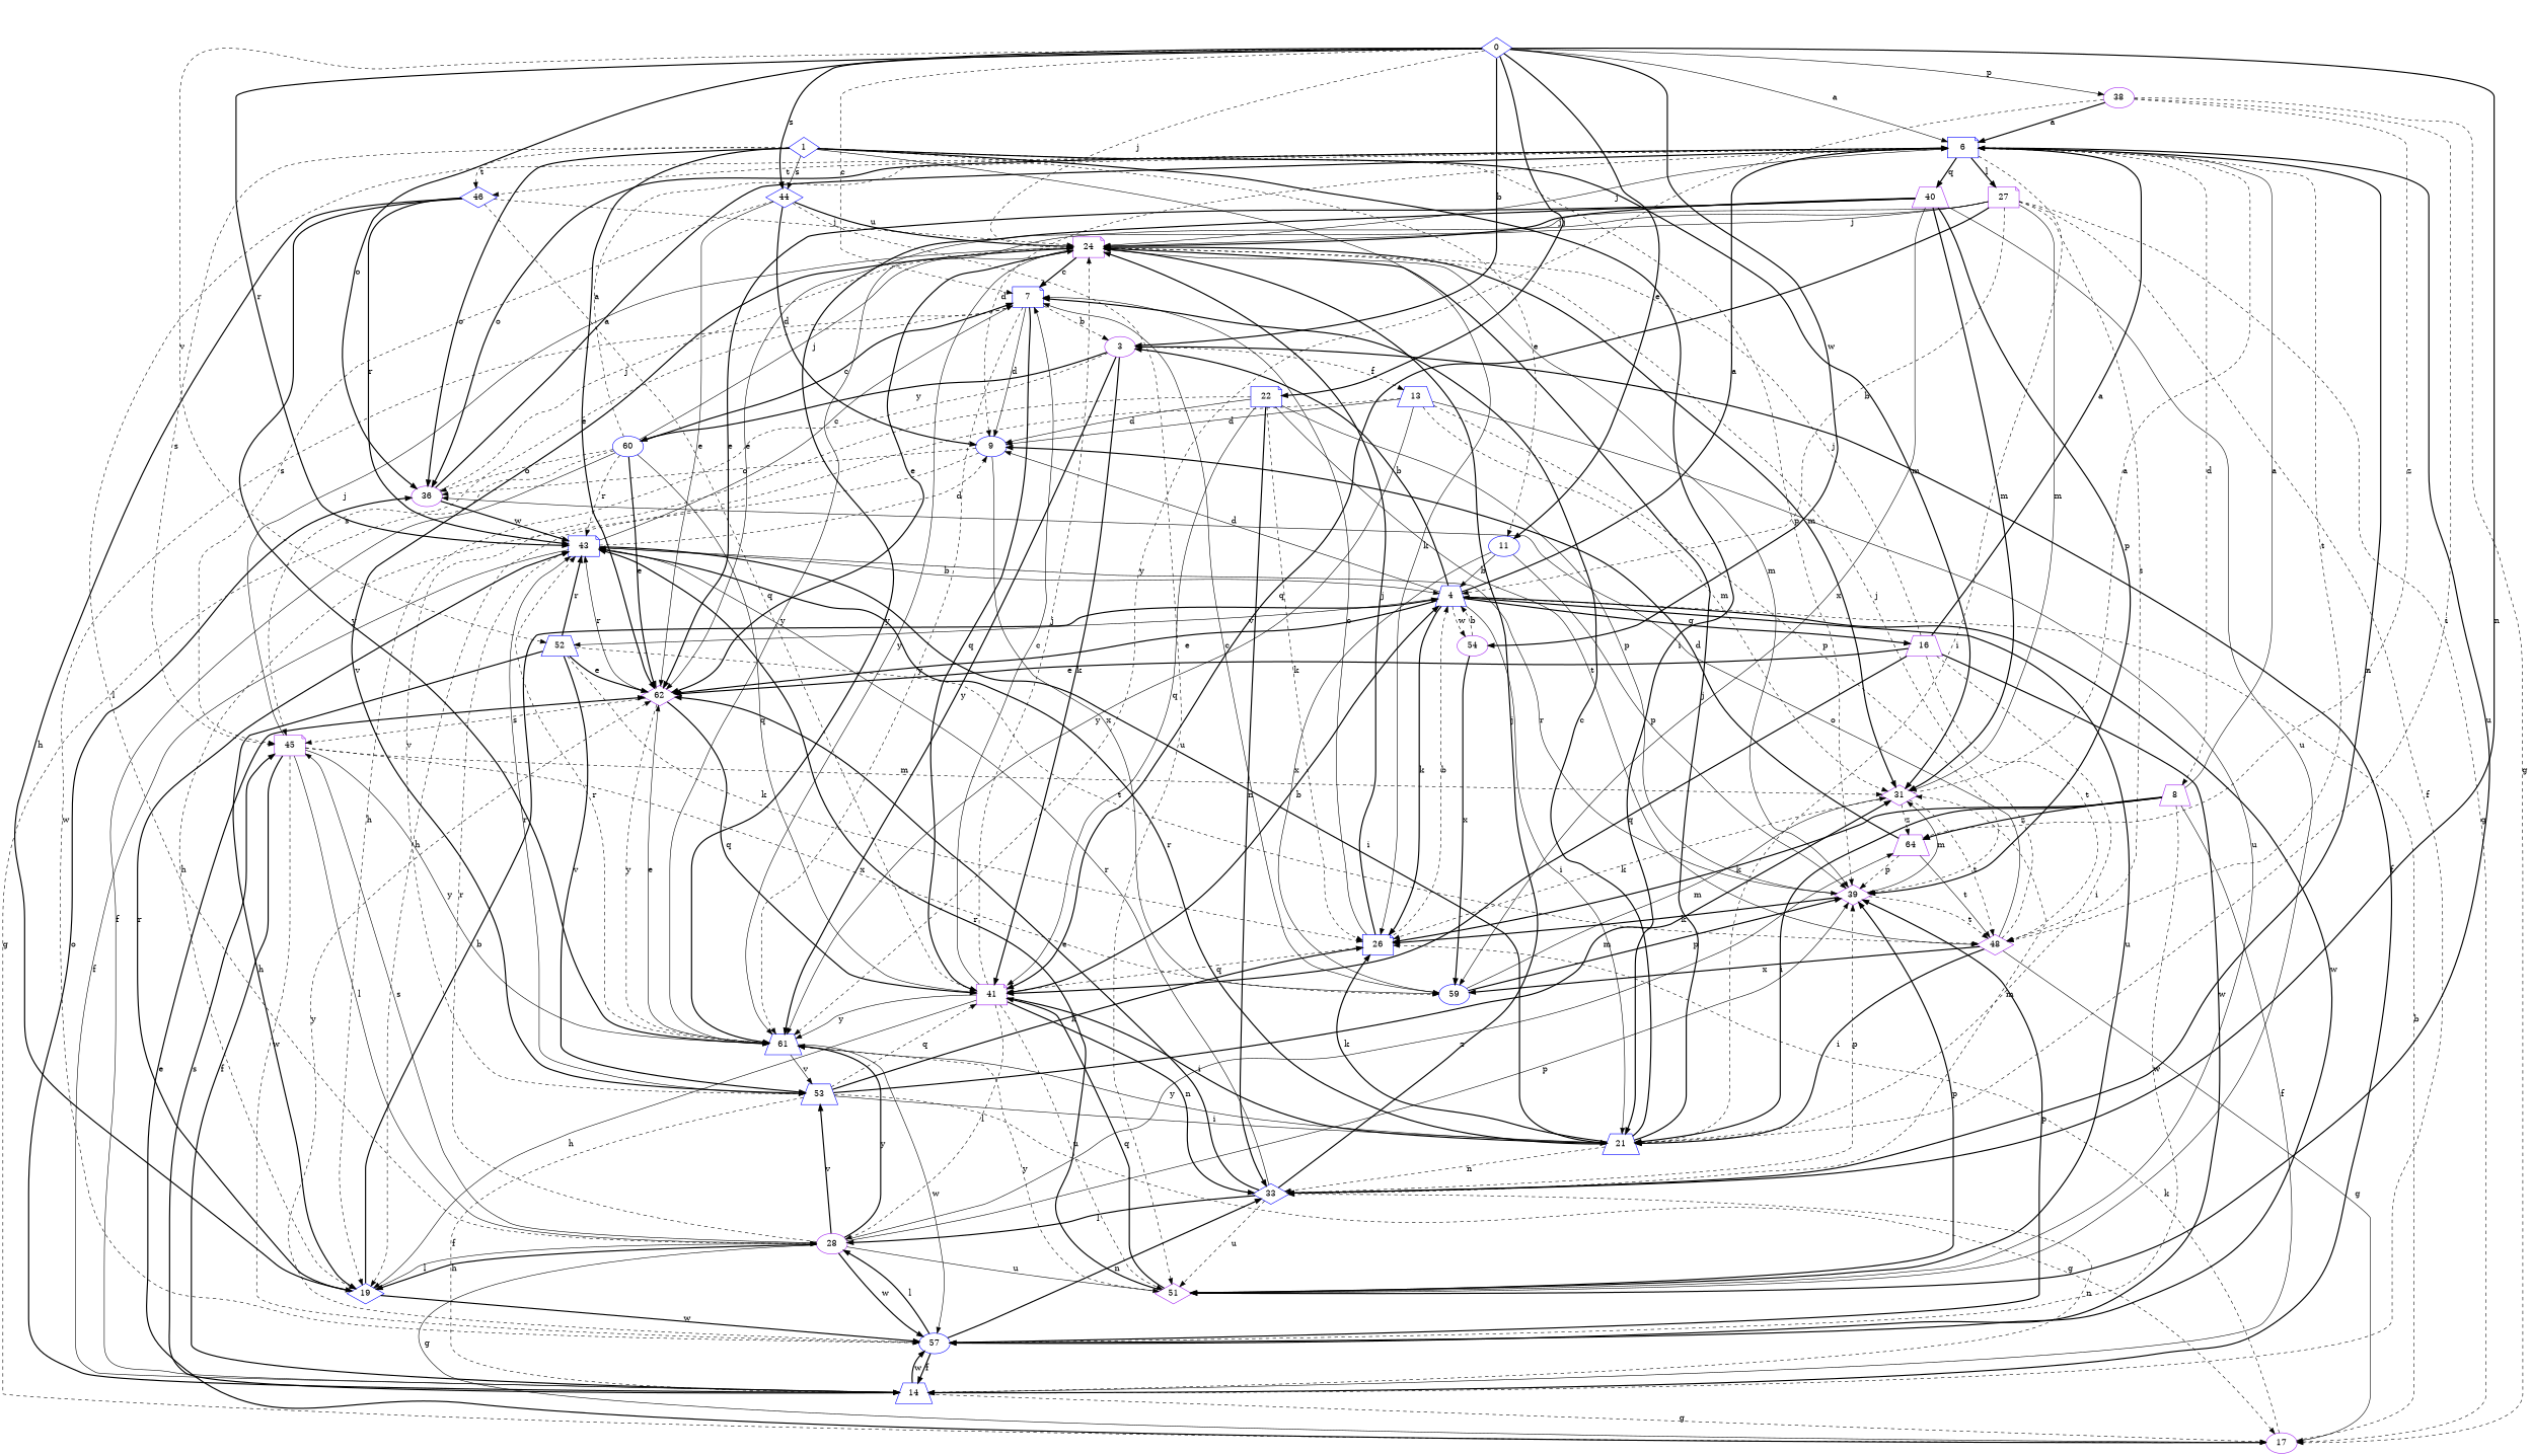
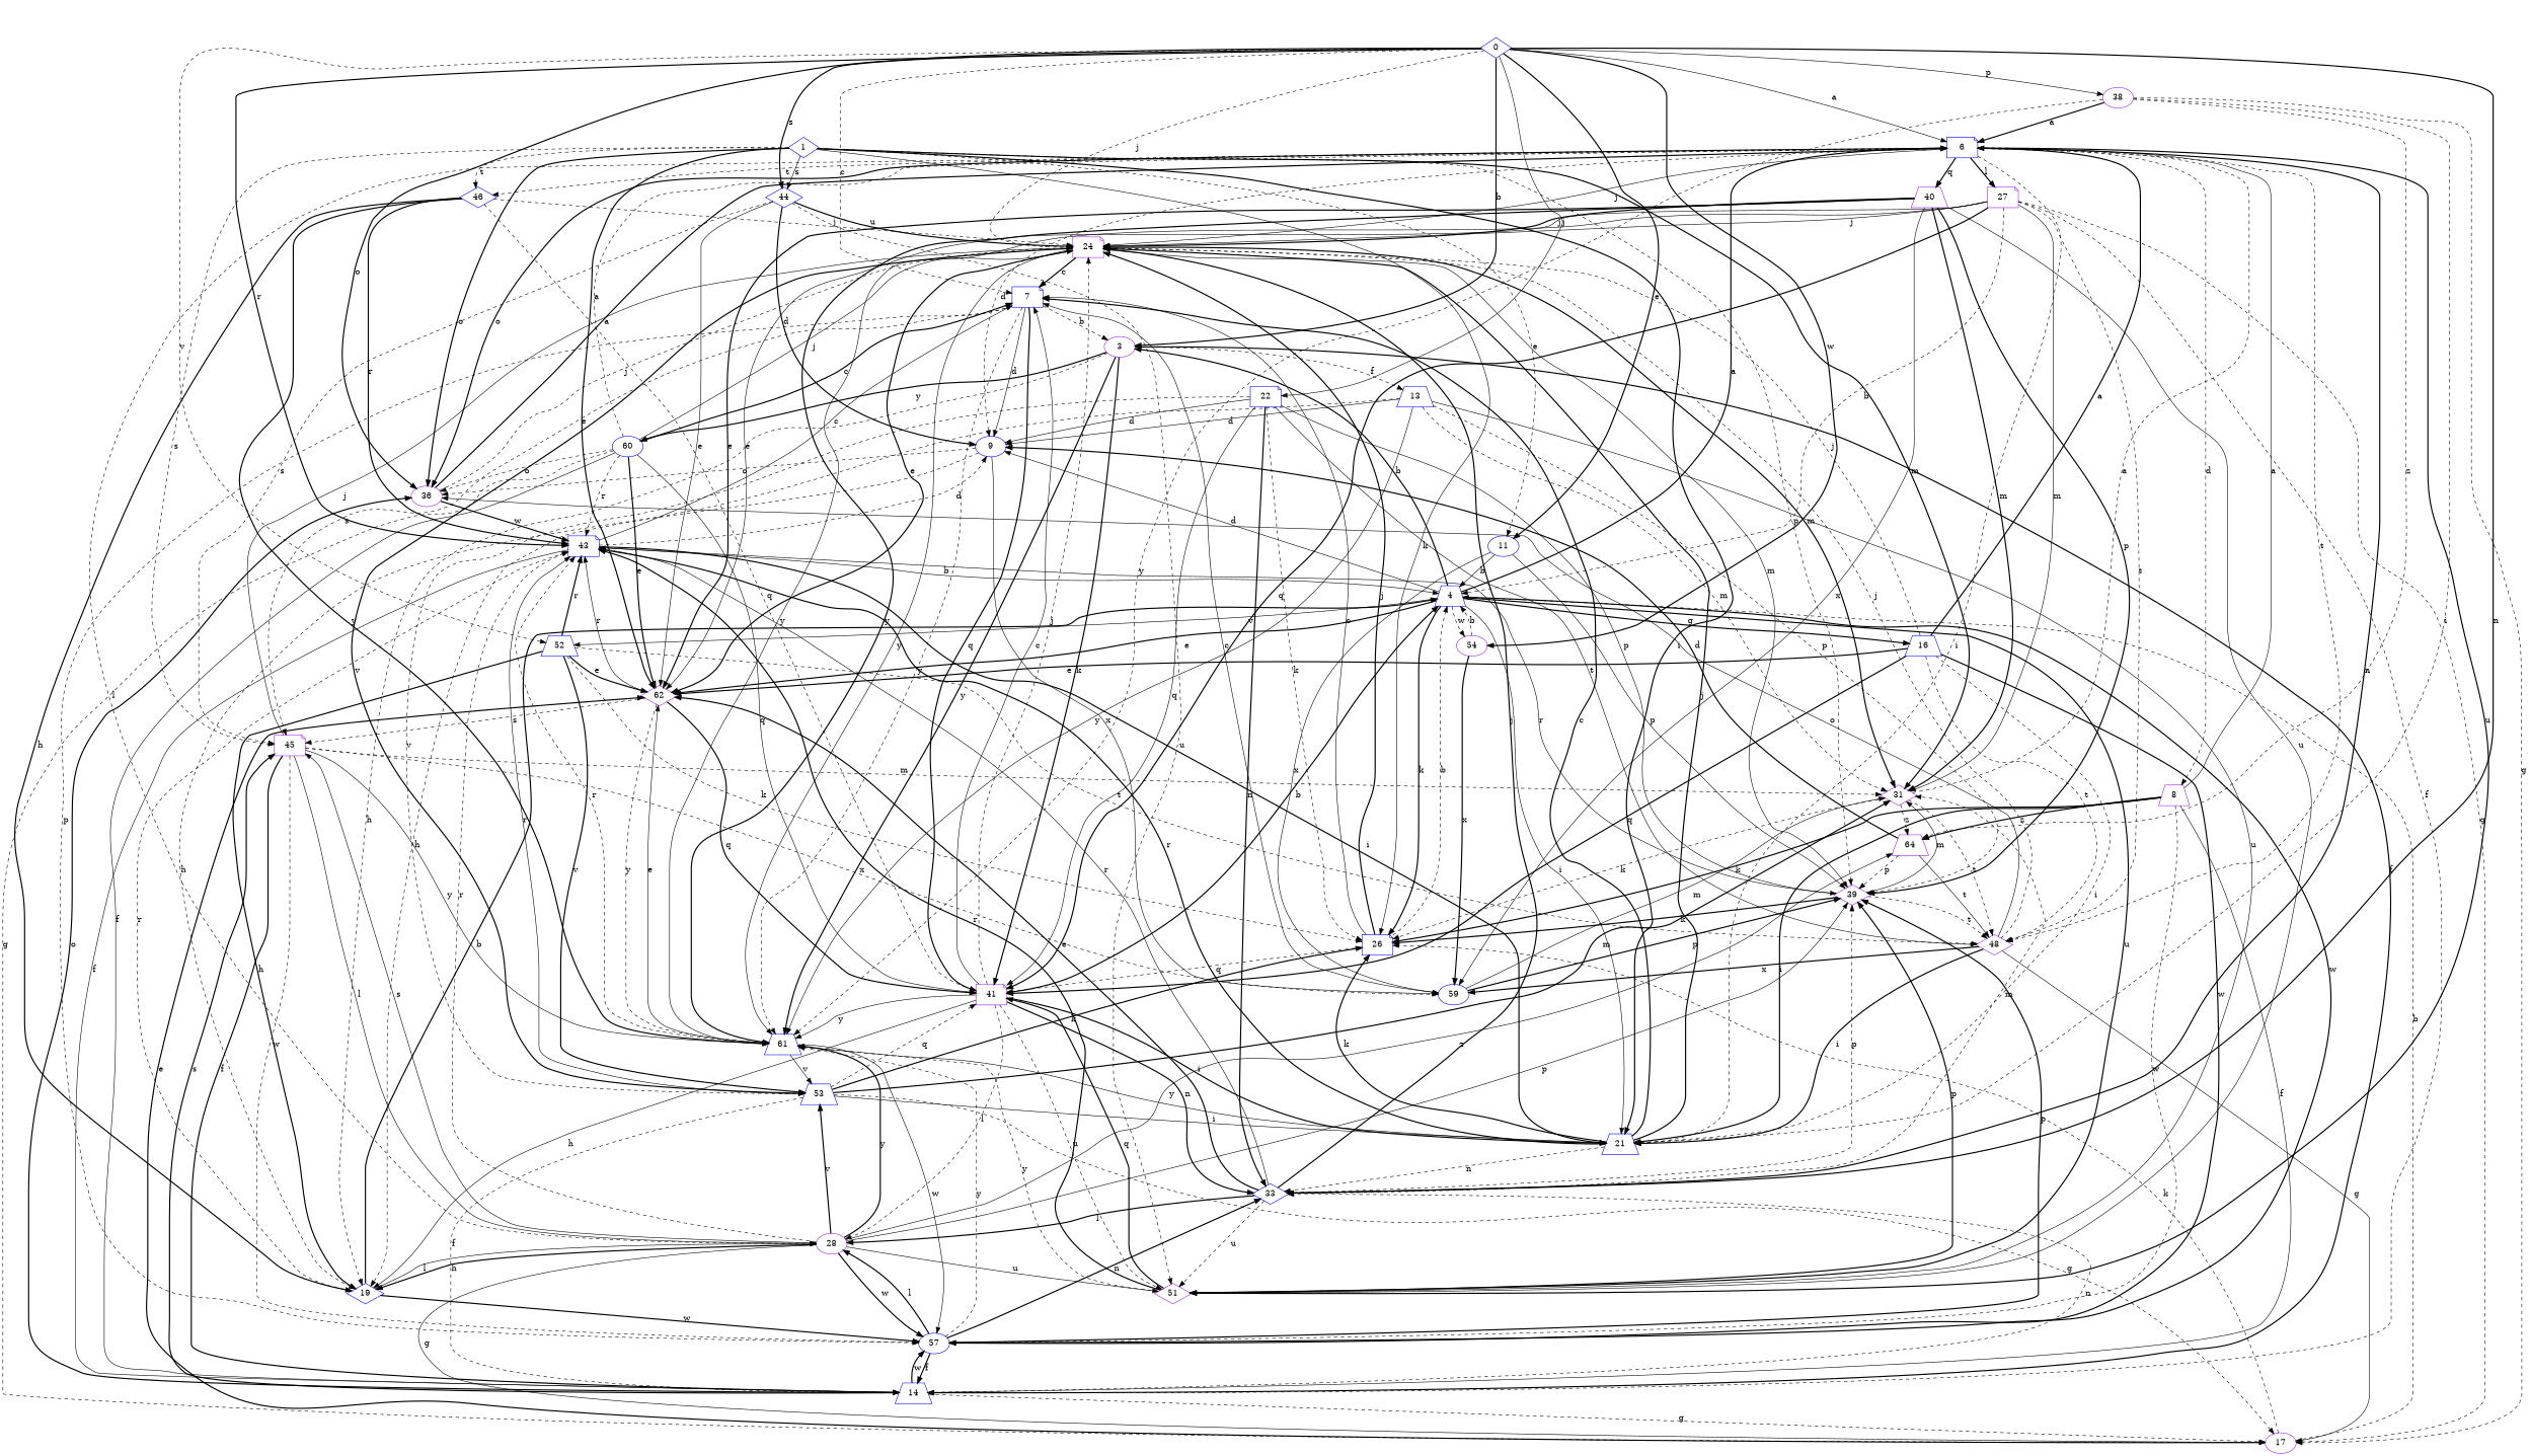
  strict digraph {
    node [color=blue shape=diamond]
    edge [style=bold]
    n1 [label=6 shape=note]
    0
    3 [color=purple shape=ellipse]
    7 [shape=note]
    11 [shape=ellipse]
    22 [shape=note]
    24 [color=purple shape=note]
    33
    36 [color=purple shape=ellipse]
    38 [color=purple shape=ellipse]
    43 [shape=note]
    44
    52 [shape=trapezium]
    54 [color=purple shape=ellipse]
    21 [shape=trapezium]
    46
    8 [color=purple shape=trapezium]
    9 [shape=ellipse]
    27 [color=purple shape=note]
    28 [color=purple shape=ellipse]
    40 [color=purple shape=trapezium]
    48 [color=purple]
    51 [color=purple]
    13 [shape=trapezium]
    14 [shape=trapezium]
    19
    41 [color=purple shape=note]
    60 [shape=ellipse]
    61 [shape=trapezium]
    45 [color=purple shape=note]
    57 [shape=ellipse]
    39 [color=purple]
    4 [shape=trapezium]
    59 [shape=ellipse]
    26 [shape=note]
    53 [shape=trapezium]
    n37 [color=purple label=62]
    31 [color=purple]
    64 [color=purple shape=trapezium]
    17 [color=purple shape=ellipse]
    1
-   16 [color=purple shape=trapezium]
+   16 [shape=trapezium]
    n1 -> 24 [label=j style=solid]
    n1 -> 33 [label=n]
    n1 -> 36 [label=o]
    n1 -> 21 [label=i style=dashed]
    n1 -> 46 [label=t style=dashed]
    n1 -> 8 [label=d style=dashed]
    n1 -> 9 [label=d style=dashed]
    n1 -> 27 [label=l]
    n1 -> 28 [label=l style=dashed]
    n1 -> 40 [label=q]
    n1 -> 48 [label=t style=dashed]
    n1 -> 51 [label=u]
    0 -> n1 [label=a style=solid]
    0 -> 3 [label=b]
    0 -> 7 [label=c style=dashed]
    0 -> 11 [label=e]
-   0 -> 22 [label=j]
+   0 -> 22 [label=j style=solid]
    0 -> 24 [label=j style=dashed]
    0 -> 33 [label=n]
    0 -> 36 [label=o]
    0 -> 38 [label=p style=solid]
    0 -> 43 [label=r]
    0 -> 44 [label=s]
    0 -> 52 [label=v style=dashed]
    0 -> 54 [label=w]
    3 -> 13 [label=f style=dashed]
    3 -> 14 [label=f]
    3 -> 19 [label=h style=dashed]
    3 -> 41 [label=k]
    3 -> 60 [label=y]
    3 -> 61 [label=y]
    7 -> 3 [label=b style=dashed]
    7 -> 9 [label=d style=solid]
    7 -> 41 [label=q]
    7 -> 61 [label=y style=dashed]
    7 -> 45 [label=s style=dashed]
-   7 -> 57 [label=w style=dashed]
+   7 -> 57 [label=p style=dashed]
    11 -> 39 [label=p style=solid]
    11 -> 4 [label=b style=solid]
    11 -> 59 [label=x style=solid]
    22 -> 33 [label=n]
    22 -> 9 [label=d style=solid]
    22 -> 48 [label=t style=solid]
    22 -> 41 [label=q style=solid]
    22 -> 39 [label=p style=solid]
    22 -> 26 [label=k style=dashed]
    22 -> 53 [label=v style=dashed]
    24 -> 7 [label=c]
    24 -> 61 [label=y style=solid]
    24 -> 39 [label=m style=solid]
    24 -> 53 [label=v]
    24 -> n37 [label=e]
    24 -> 31 [label=m]
    33 -> 24 [label=j]
    33 -> 43 [label=r style=solid]
    33 -> 28 [label=l]
    33 -> 51 [label=u style=dashed]
    33 -> 39 [label=p style=dashed]
    33 -> n37 [label=e]
    33 -> 31 [label=m style=dashed]
    36 -> n1 [label=a]
    36 -> 24 [label=j style=dashed]
    36 -> 43 [label=w]
    38 -> n1 [label=a]
    38 -> 21 [label=i style=dashed]
    38 -> 61 [label=y style=dashed]
    38 -> 64 [label=z style=dashed]
    38 -> 17 [label=g style=dashed]
    43 -> 7 [label=c style=solid]
    43 -> 21 [label=i]
    43 -> 9 [label=d style=dashed]
    43 -> 14 [label=f style=solid]
    43 -> 4 [label=b style=solid]
    44 -> 24 [label=u]
    44 -> 9 [label=d]
    44 -> 51 [label=u style=dashed]
    44 -> 45 [label=s style=dashed]
    44 -> n37 [label=e style=solid]
    52 -> 43 [label=r]
    52 -> 48 [label=t style=dashed]
    52 -> 19 [label=h]
    52 -> 26 [label=k style=dashed]
    52 -> 53 [label=v]
    52 -> n37 [label=e]
    54 -> 4 [label=b style=dashed]
    54 -> 59 [label=x]
    21 -> 7 [label=c]
    21 -> 24 [label=j]
    21 -> 33 [label=n style=dashed]
    21 -> 43 [label=r]
    21 -> 61 [label=y style=solid]
    21 -> 26 [label=k]
    46 -> 24 [label=j style=dashed]
    46 -> 43 [label=r]
    46 -> 19 [label=h]
    46 -> 41 [label=q style=dashed]
    46 -> 61 [label=y]
    8 -> n1 [label=a style=solid]
    8 -> 21 [label=i]
    8 -> 14 [label=f style=solid]
    8 -> 57 [label=w style=dashed]
    8 -> 26 [label=k]
    8 -> 64 [label=z]
    9 -> 36 [label=o style=dashed]
    9 -> 19 [label=h style=dashed]
    9 -> 59 [label=x style=solid]
    27 -> 24 [label=j style=solid]
    27 -> 48 [label=t style=dashed]
    27 -> 14 [label=f style=dashed]
    27 -> 41 [label=q]
    27 -> 61 [label=y style=solid]
    27 -> 4 [label=b style=dashed]
    27 -> n37 [label=e style=solid]
    27 -> 31 [label=m style=solid]
    27 -> 17 [label=g style=dashed]
    28 -> 43 [label=r style=dashed]
    28 -> 51 [label=u style=solid]
    28 -> 19 [label=h]
    28 -> 61 [label=y]
    28 -> 45 [label=s style=solid]
    28 -> 57 [label=w]
    28 -> 39 [label=p style=solid]
    28 -> 53 [label=v]
    28 -> 64 [label=z style=solid]
    28 -> 17 [label=g style=solid]
    40 -> 24 [label=j]
    40 -> 51 [label=u style=solid]
    40 -> 61 [label=y]
    40 -> 39 [label=p]
    40 -> 59 [label=x style=solid]
    40 -> n37 [label=e]
    40 -> 31 [label=m]
    48 -> 24 [label=j style=dashed]
    48 -> 36 [label=o style=solid]
    48 -> 21 [label=i]
    48 -> 59 [label=x]
    48 -> 17 [label=g style=solid]
    51 -> 43 [label=r]
    51 -> 41 [label=q]
    51 -> 61 [label=y style=dashed]
    51 -> 39 [label=p]
    13 -> 9 [label=d style=solid]
    13 -> 51 [label=u style=solid]
    13 -> 19 [label=h style=dashed]
    13 -> 61 [label=y style=solid]
    13 -> 39 [label=p style=dashed]
    13 -> 31 [label=m style=dashed]
    14 -> 33 [label=n style=dashed]
    14 -> 36 [label=o]
    14 -> 45 [label=s]
    14 -> 57 [label=w]
    14 -> 17 [label=g style=dashed]
-   19 -> 43 [label=r]
+   19 -> 43 [label=r style=dashed]
    19 -> 28 [label=l style=solid]
    19 -> 57 [label=w]
    19 -> 4 [label=b]
    41 -> 7 [label=c style=solid]
    41 -> 24 [label=j style=dashed]
    41 -> 33 [label=n]
    41 -> 21 [label=i]
    41 -> 28 [label=l style=dashed]
    41 -> 51 [label=u style=dashed]
    41 -> 19 [label=h style=solid]
    41 -> 61 [label=y style=solid]
    41 -> 4 [label=b]
    60 -> n1 [label=a style=dashed]
    60 -> 7 [label=c]
    60 -> 24 [label=j style=solid]
    60 -> 36 [label=o style=dashed]
    60 -> 43 [label=r style=dashed]
    60 -> 14 [label=f style=solid]
    60 -> 41 [label=q style=solid]
    60 -> n37 [label=e]
    60 -> 17 [label=g style=dashed]
    61 -> 43 [label=r style=dashed]
    61 -> 57 [label=w style=solid]
    61 -> 53 [label=v style=solid]
    61 -> n37 [label=e style=solid]
    45 -> 24 [label=j style=solid]
    45 -> 28 [label=l style=solid]
    45 -> 14 [label=f]
    45 -> 61 [label=y style=solid]
    45 -> 57 [label=w style=dashed]
    45 -> 59 [label=x style=dashed]
    45 -> 31 [label=m style=dashed]
    57 -> 33 [label=n]
    57 -> 28 [label=l]
    57 -> 14 [label=f]
-   57 -> n37 [label=y style=dashed]
+   57 -> 61 [label=y style=dashed]
    57 -> 39 [label=p]
    39 -> 43 [label=r style=solid]
    39 -> 48 [label=t style=dashed]
    39 -> 26 [label=k]
    39 -> 31 [label=m style=solid]
    4 -> n1 [label=a]
    4 -> 3 [label=b]
    4 -> 52 [label=v style=solid]
    4 -> 54 [label=w style=dashed]
    4 -> 21 [label=i style=solid]
    4 -> 9 [label=d style=solid]
    4 -> 51 [label=u]
    4 -> 57 [label=w]
    4 -> 26 [label=k]
    4 -> n37 [label=e]
    4 -> 16 [label=g]
    59 -> 7 [label=c style=solid]
    59 -> 39 [label=p]
    59 -> 31 [label=m style=solid]
    26 -> 7 [label=c style=solid]
    26 -> 24 [label=j]
    26 -> 41 [label=q style=dashed]
    26 -> 4 [label=b style=dashed]
    53 -> 43 [label=r style=solid]
    53 -> 21 [label=i style=solid]
    53 -> 14 [label=f style=dashed]
    53 -> 41 [label=q style=dashed]
    53 -> 26 [label=k]
    53 -> 31 [label=m]
    53 -> 17 [label=g style=dashed]
    n37 -> 43 [label=r style=solid]
    n37 -> 41 [label=q]
    n37 -> 61 [label=y style=dashed]
    n37 -> 45 [label=s style=dashed]
    31 -> n1 [label=a style=dashed]
    31 -> 48 [label=t style=dashed]
    31 -> 26 [label=k style=dashed]
    31 -> 64 [label=z style=dashed]
    64 -> 9 [label=d]
    64 -> 48 [label=t style=solid]
    64 -> 39 [label=p style=dashed]
    17 -> 4 [label=b style=dashed]
    17 -> 26 [label=k style=dashed]
    17 -> n37 [label=e]
    1 -> 11 [label=e style=dashed]
    1 -> 36 [label=o]
    1 -> 44 [label=s style=solid]
    1 -> 21 [label=i]
    1 -> 46 [label=t style=dashed]
    1 -> 45 [label=s style=dashed]
    1 -> 39 [label=p style=dashed]
    1 -> 26 [label=k style=solid]
    1 -> n37 [label=e]
    1 -> 31 [label=m]
    16 -> n1 [label=a]
    16 -> 24 [label=j style=dashed]
    16 -> 21 [label=i style=dashed]
    16 -> 48 [label=t style=dashed]
    16 -> 41 [label=q]
    16 -> 57 [label=w]
    16 -> n37 [label=e]
  }
